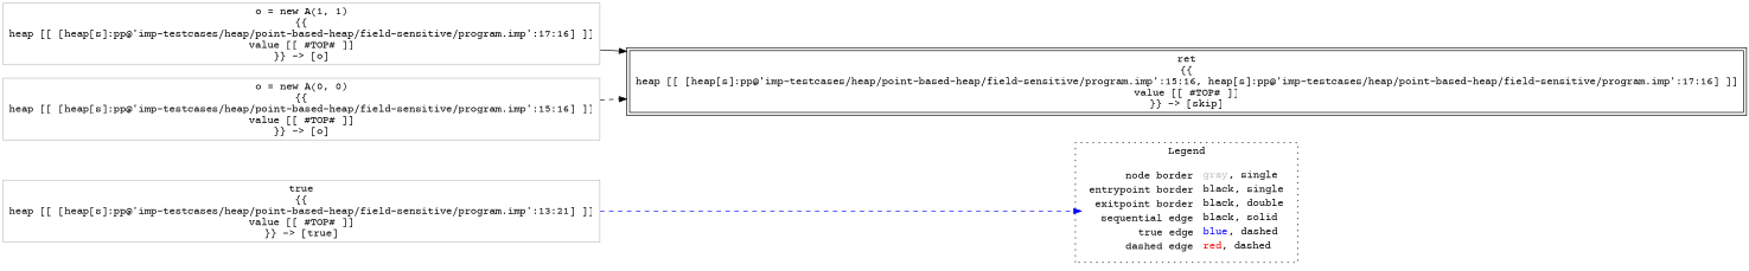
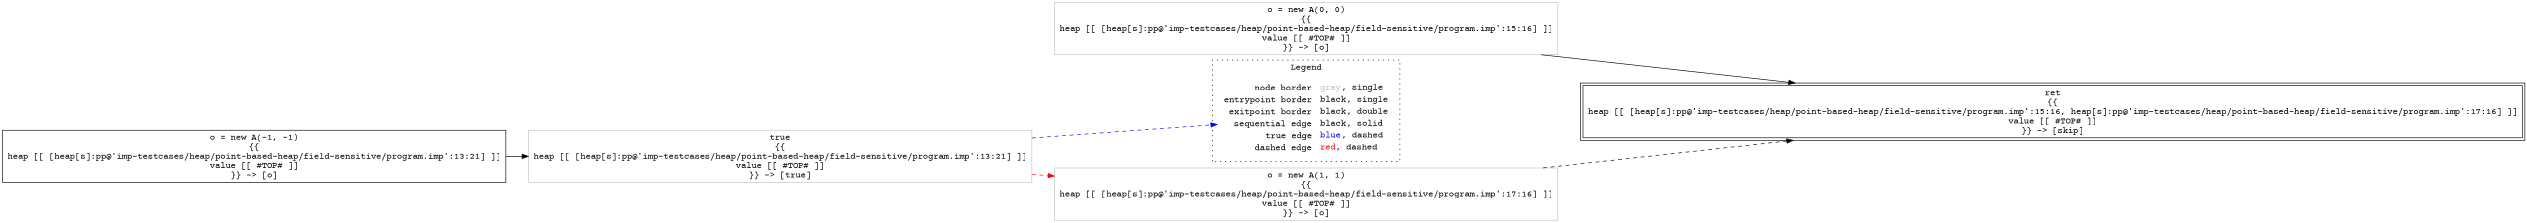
  digraph {
    fontname="Courier Prime"
    rankdir=LR
    node [fontname="Courier Prime" shape=rect color=gray]
    edge [color=black fontname="Courier Prime"]
    n1 [label=<<table border="0" cellpadding="2" cellspacing="0" cellborder="0"><tr><td align="right">node border&nbsp;</td><td align="left"><font color="gray">gray</font>, single</td></tr><tr><td align="right">entrypoint border&nbsp;</td><td align="left"><font color="black">black</font>, single</td></tr><tr><td align="right">exitpoint border&nbsp;</td><td align="left"><font color="black">black</font>, double</td></tr><tr><td align="right">sequential edge&nbsp;</td><td align="left"><font color="black">black</font>, solid</td></tr><tr><td align="right">true edge&nbsp;</td><td align="left"><font color="blue">blue</font>, dashed</td></tr><tr><td align="right">dashed edge&nbsp;</td><td align="left"><font color="red">red</font>, dashed</td></tr></table>> shape=plaintext color=""]
+   n2 [color=black label=<o = new A(-1, -1)<BR/>{{<BR/>heap [[ [heap[s]:pp@'imp-testcases/heap/point-based-heap/field-sensitive/program.imp':13:21] ]]<BR/>value [[ #TOP# ]]<BR/>}} -&gt; [o]>]
    n3 [label=<true<BR/>{{<BR/>heap [[ [heap[s]:pp@'imp-testcases/heap/point-based-heap/field-sensitive/program.imp':13:21] ]]<BR/>value [[ #TOP# ]]<BR/>}} -&gt; [true]>]
    n4 [label=<o = new A(1, 1)<BR/>{{<BR/>heap [[ [heap[s]:pp@'imp-testcases/heap/point-based-heap/field-sensitive/program.imp':17:16] ]]<BR/>value [[ #TOP# ]]<BR/>}} -&gt; [o]>]
    n5 [color=black label=<ret<BR/>{{<BR/>heap [[ [heap[s]:pp@'imp-testcases/heap/point-based-heap/field-sensitive/program.imp':15:16, heap[s]:pp@'imp-testcases/heap/point-based-heap/field-sensitive/program.imp':17:16] ]]<BR/>value [[ #TOP# ]]<BR/>}} -&gt; [skip]> peripheries=2]
    n6 [label=<o = new A(0, 0)<BR/>{{<BR/>heap [[ [heap[s]:pp@'imp-testcases/heap/point-based-heap/field-sensitive/program.imp':15:16] ]]<BR/>value [[ #TOP# ]]<BR/>}} -&gt; [o]>]
    subgraph cluster_1 {
      label=Legend
      style=dotted
      n1
    }
+   n2 -> n3
    n3 -> n1 [color=blue style=dashed]
-   n4 -> n5
-   n6 -> n5 [style=dashed]
+   n3 -> n4 [color=red style=dashed]
+   n4 -> n5 [style=dashed]
+   n6 -> n5
  }
